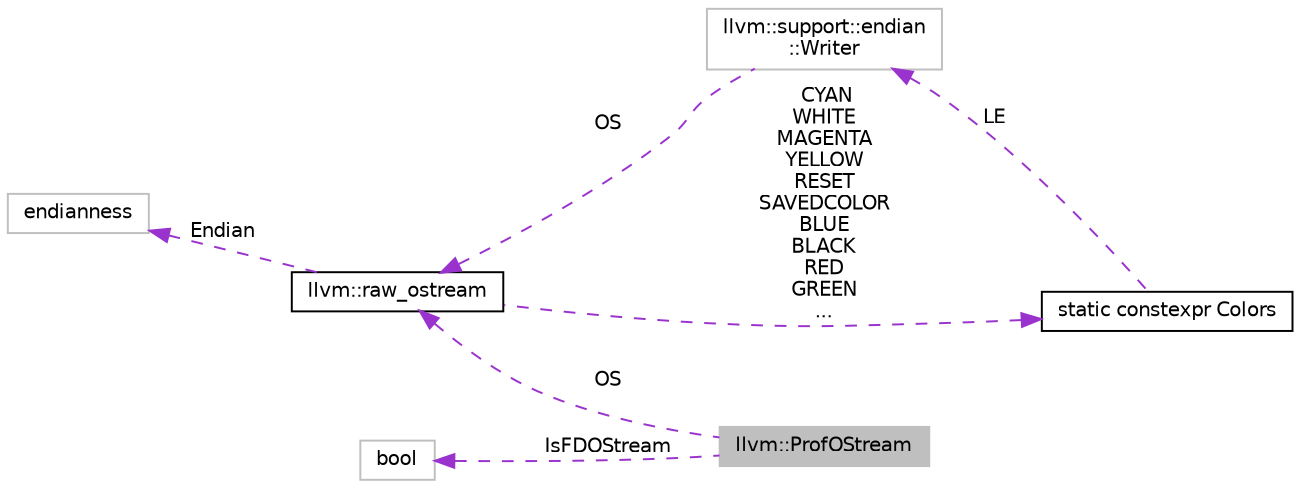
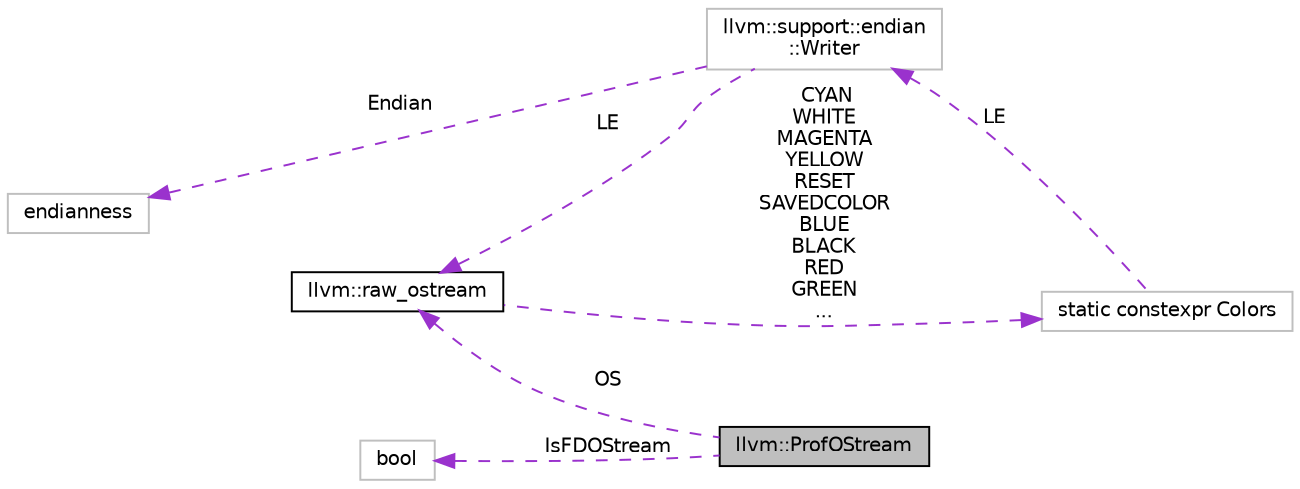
  digraph {
    rankdir=LR
    node [color=grey75 fontname=Helvetica fontsize=10 shape=record]
    edge [color=darkorchid3 dir=back fontname=Helvetica fontsize=10 labelfontname=Helvetica labelfontsize=10 style=dashed]
-   n1 [fillcolor=grey75 fontcolor=black height=0.2 label="llvm::ProfOStream" style=filled width=0.4]
+   n1 [color=black fillcolor=grey75 fontcolor=black height=0.2 label="llvm::ProfOStream" style=filled width=0.4]
    n2 [height=0.2 label="llvm::support::endian\l::Writer" width=0.4]
-   n3 [color=black height=0.2 label="static constexpr Colors" width=0.4]
+   n3 [height=0.2 label="static constexpr Colors" width=0.4]
    n4 [height=0.2 label=endianness width=0.4]
    n5 [color=black height=0.2 label="llvm::raw_ostream" width=0.4]
    n6 [height=0.2 label=bool width=0.4]
    n2 -> n3 [label=" LE"]
    n3 -> n5 [label=" CYAN\nWHITE\nMAGENTA\nYELLOW\nRESET\nSAVEDCOLOR\nBLUE\nBLACK\nRED\nGREEN\n..."]
-   n4 -> n5 [label=" Endian"]
+   n4 -> n2 [label=" Endian"]
    n5 -> n1 [label=" OS"]
-   n5 -> n2 [label=" OS"]
+   n5 -> n2 [label=" LE"]
    n6 -> n1 [label=" IsFDOStream"]
  }
